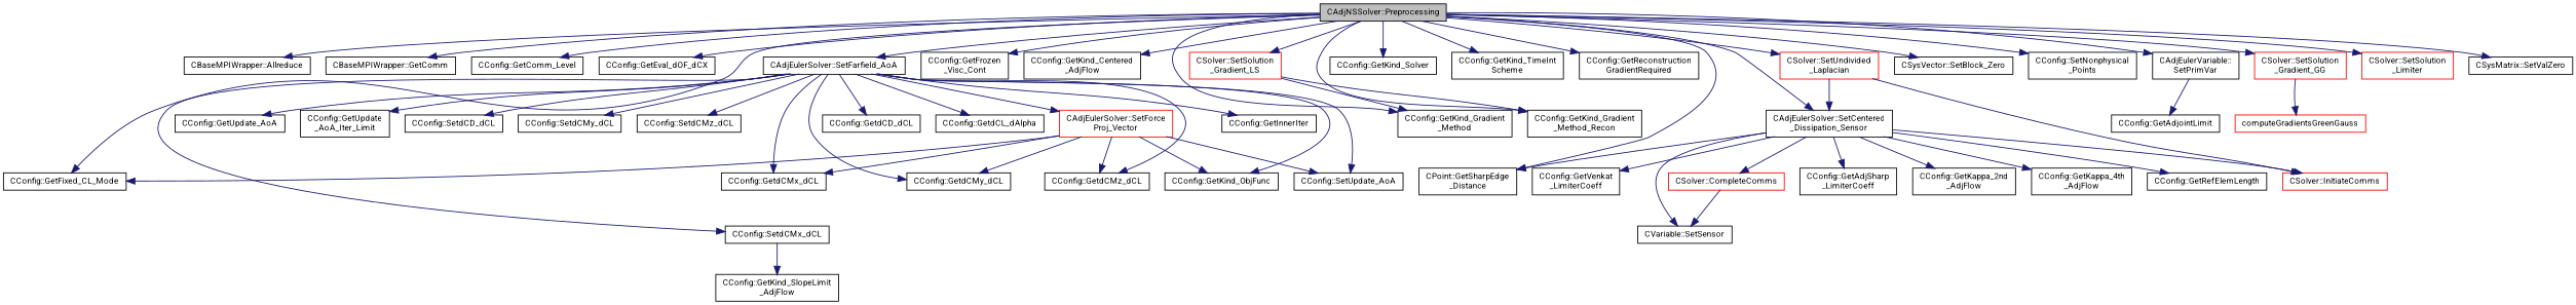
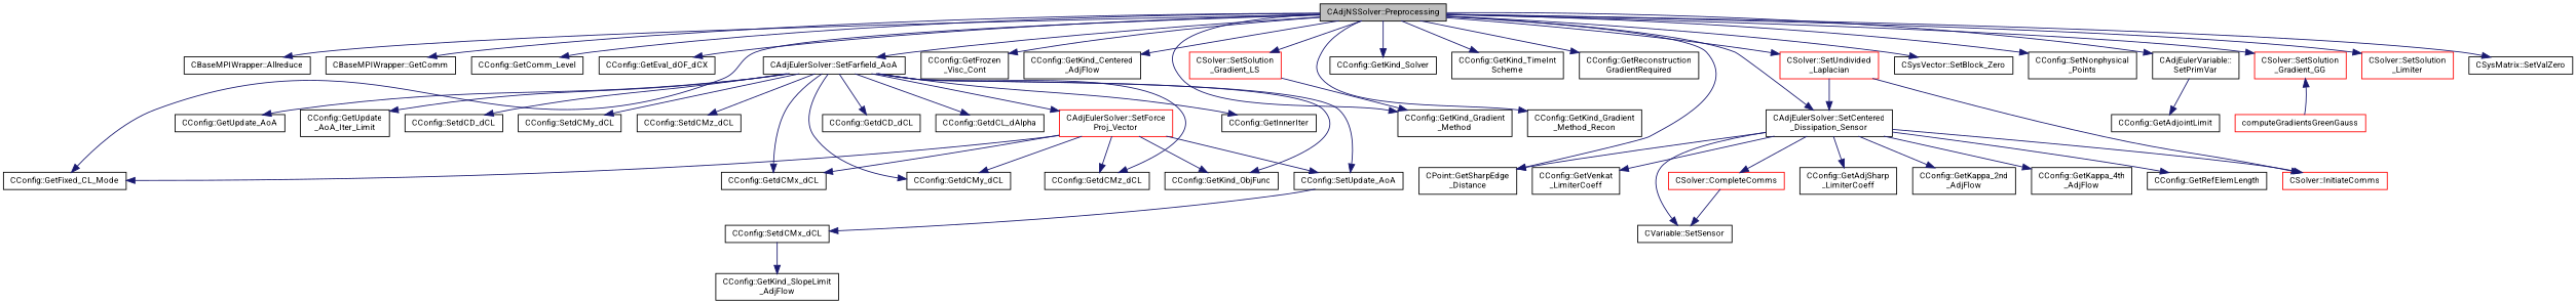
  digraph {
    fontname=Roboto
    rankdir=TB
    node [color=black fillcolor=white fontname=Roboto fontsize=10 shape=record style=filled]
    edge [color=midnightblue fontname=Roboto fontsize=10 labelfontname=Helvetica labelfontsize=10 style=solid]
    n1 [fillcolor=grey75 fontcolor=black height=0.2 label="CAdjNSSolver::Preprocessing" width=0.4]
    n2 [height=0.2 label="CBaseMPIWrapper::Allreduce" width=0.4]
    n3 [height=0.2 label="CBaseMPIWrapper::GetComm" width=0.4]
    n4 [height=0.2 label="CConfig::GetComm_Level" width=0.4]
    n5 [height=0.2 label="CConfig::GetEval_dOF_dCX" width=0.4]
    n6 [height=0.2 label="CConfig::GetFixed_CL_Mode" width=0.4]
    n7 [height=0.2 label="CConfig::GetFrozen\l_Visc_Cont" width=0.4]
    n8 [height=0.2 label="CConfig::GetKind_Centered\l_AdjFlow" width=0.4]
    n9 [height=0.2 label="CConfig::GetKind_Gradient\l_Method" width=0.4]
    n10 [height=0.2 label="CConfig::GetKind_Gradient\l_Method_Recon" width=0.4]
    n11 [height=0.2 label="CConfig::GetKind_Solver" width=0.4]
    n12 [height=0.2 label="CConfig::GetKind_TimeInt\lScheme" width=0.4]
    n13 [height=0.2 label="CConfig::GetReconstruction\lGradientRequired" width=0.4]
    n14 [height=0.2 label="CPoint::GetSharpEdge\l_Distance" width=0.4]
    n15 [height=0.2 label="CSysVector::SetBlock_Zero" width=0.4]
    n16 [height=0.2 label="CAdjEulerSolver::SetCentered\l_Dissipation_Sensor" width=0.4]
    n17 [height=0.2 label="CAdjEulerSolver::SetFarfield_AoA" width=0.4]
    n18 [height=0.2 label="CConfig::SetNonphysical\l_Points" width=0.4]
    n19 [height=0.2 label="CAdjEulerVariable::\lSetPrimVar" width=0.4]
    n20 [color=red height=0.2 label="CSolver::SetSolution\l_Gradient_GG" width=0.4]
    n21 [color=red height=0.2 label="CSolver::SetSolution\l_Gradient_LS" width=0.4]
    n22 [color=red height=0.2 label="CSolver::SetSolution\l_Limiter" width=0.4]
    n23 [color=red height=0.2 label="CSolver::SetUndivided\l_Laplacian" width=0.4]
    n24 [height=0.2 label="CSysMatrix::SetValZero" width=0.4]
    n25 [height=0.2 label="CConfig::GetKind_SlopeLimit\l_AdjFlow" width=0.4]
    n26 [color=red height=0.2 label="CSolver::CompleteComms" width=0.4]
    n27 [height=0.2 label="CVariable::SetSensor" width=0.4]
    n28 [height=0.2 label="CConfig::GetAdjSharp\l_LimiterCoeff" width=0.4]
    n29 [height=0.2 label="CConfig::GetKappa_2nd\l_AdjFlow" width=0.4]
    n30 [height=0.2 label="CConfig::GetKappa_4th\l_AdjFlow" width=0.4]
    n31 [height=0.2 label="CConfig::GetRefElemLength" width=0.4]
    n32 [height=0.2 label="CConfig::GetVenkat\l_LimiterCoeff" width=0.4]
    n33 [color=red height=0.2 label="CSolver::InitiateComms" width=0.4]
    n34 [height=0.2 label="CConfig::GetdCD_dCL" width=0.4]
    n35 [height=0.2 label="CConfig::GetdCL_dAlpha" width=0.4]
    n36 [height=0.2 label="CConfig::GetdCMx_dCL" width=0.4]
    n37 [height=0.2 label="CConfig::GetdCMy_dCL" width=0.4]
    n38 [height=0.2 label="CConfig::GetdCMz_dCL" width=0.4]
    n39 [height=0.2 label="CConfig::GetInnerIter" width=0.4]
    n40 [height=0.2 label="CConfig::GetKind_ObjFunc" width=0.4]
    n41 [height=0.2 label="CConfig::GetUpdate_AoA" width=0.4]
    n42 [height=0.2 label="CConfig::GetUpdate\l_AoA_Iter_Limit" width=0.4]
    n43 [height=0.2 label="CConfig::SetdCD_dCL" width=0.4]
    n44 [height=0.2 label="CConfig::SetdCMx_dCL" width=0.4]
    n45 [height=0.2 label="CConfig::SetdCMy_dCL" width=0.4]
    n46 [height=0.2 label="CConfig::SetdCMz_dCL" width=0.4]
    n47 [color=red height=0.2 label="CAdjEulerSolver::SetForce\lProj_Vector" width=0.4]
    n48 [height=0.2 label="CConfig::SetUpdate_AoA" width=0.4]
    n49 [height=0.2 label="CConfig::GetAdjointLimit" width=0.4]
    n50 [color=red height=0.2 label=computeGradientsGreenGauss width=0.4]
    n1 -> n2
    n1 -> n3
    n1 -> n4
    n1 -> n5
    n1 -> n6
    n1 -> n7
    n1 -> n8
    n1 -> n9
    n1 -> n10
    n1 -> n11
    n1 -> n12
    n1 -> n13
    n1 -> n14
    n1 -> n15
    n1 -> n16
    n1 -> n17
    n1 -> n18
    n1 -> n19
    n1 -> n20
    n1 -> n21
    n1 -> n22
    n1 -> n23
    n1 -> n24
    n16 -> n14
    n16 -> n26
    n16 -> n27
    n16 -> n28
    n16 -> n29
    n16 -> n30
    n16 -> n31
    n16 -> n32
    n16 -> n33
    n17 -> n34
    n17 -> n35
    n17 -> n36
    n17 -> n37
    n17 -> n38
    n17 -> n39
    n17 -> n40
    n17 -> n41
    n17 -> n42
    n17 -> n43
-   n17 -> n44
+   n48 -> n44
    n17 -> n45
    n17 -> n46
    n17 -> n47
    n17 -> n48
    n19 -> n49
-   n20 -> n50
+   n50 -> n20
    n21 -> n9
-   n21 -> n10
    n23 -> n16
    n23 -> n33
    n26 -> n27
    n44 -> n25
    n47 -> n6
    n47 -> n36
    n47 -> n37
    n47 -> n38
    n47 -> n40
    n47 -> n48
  }
